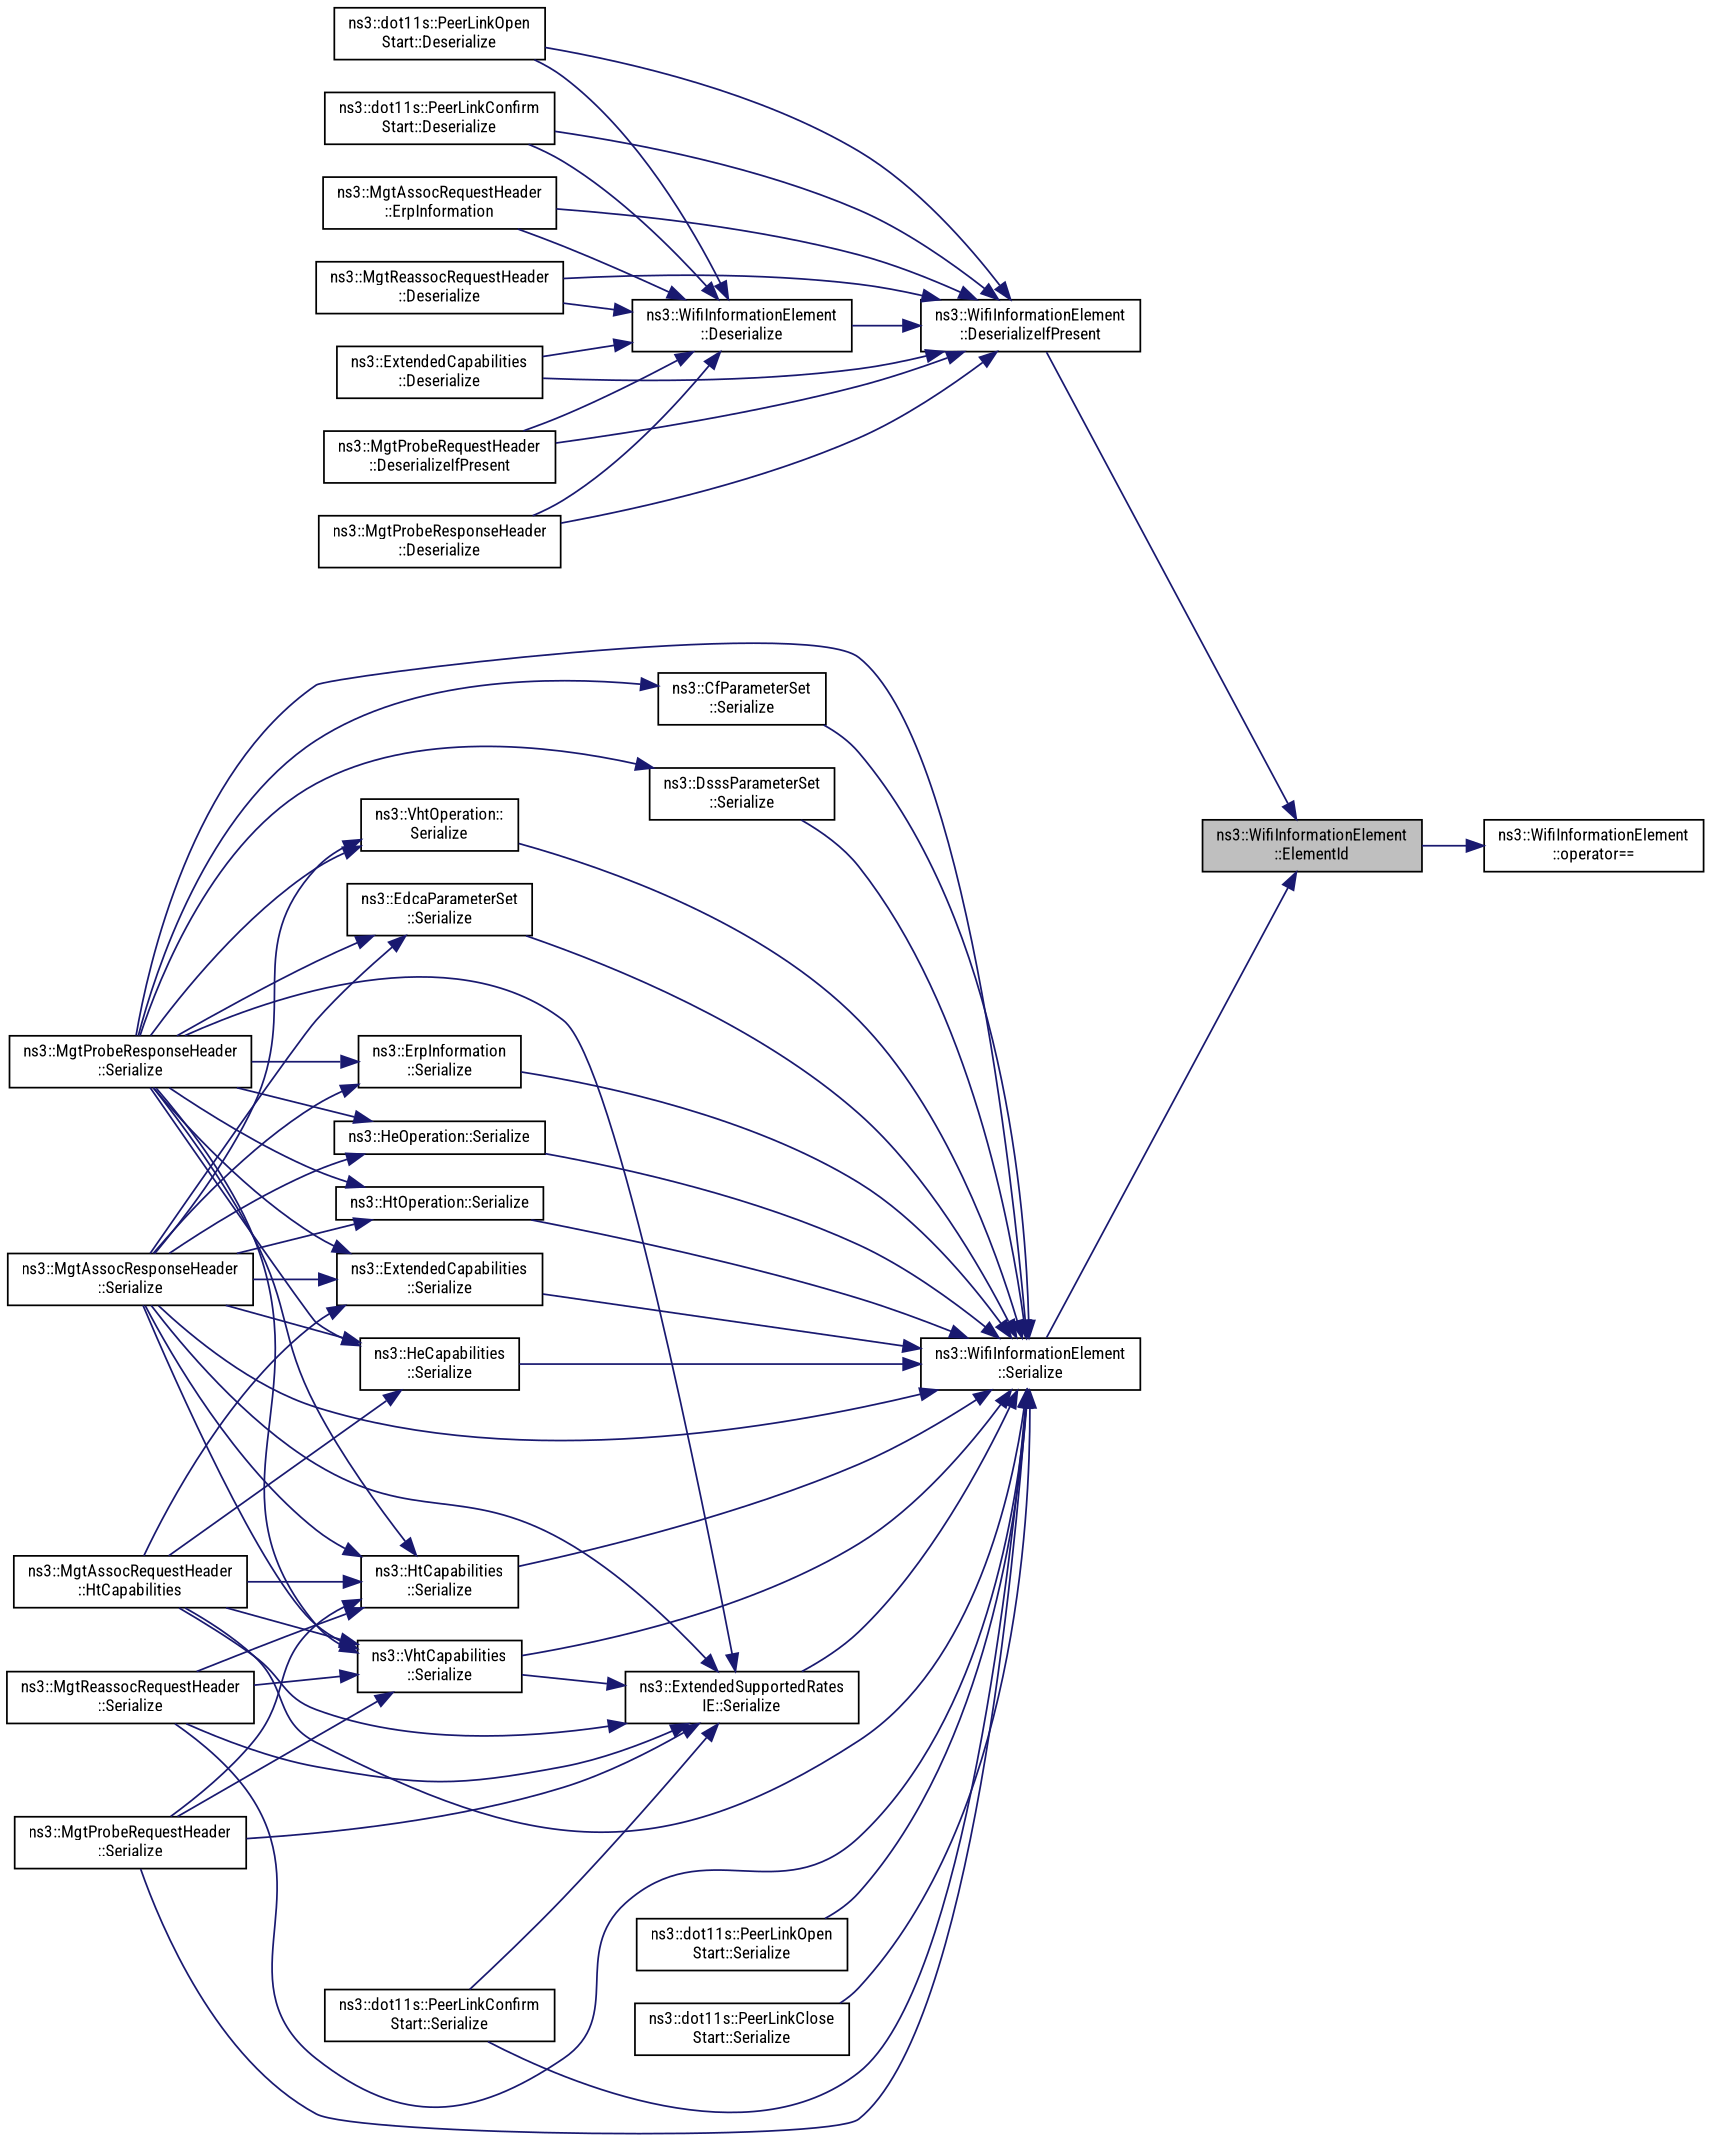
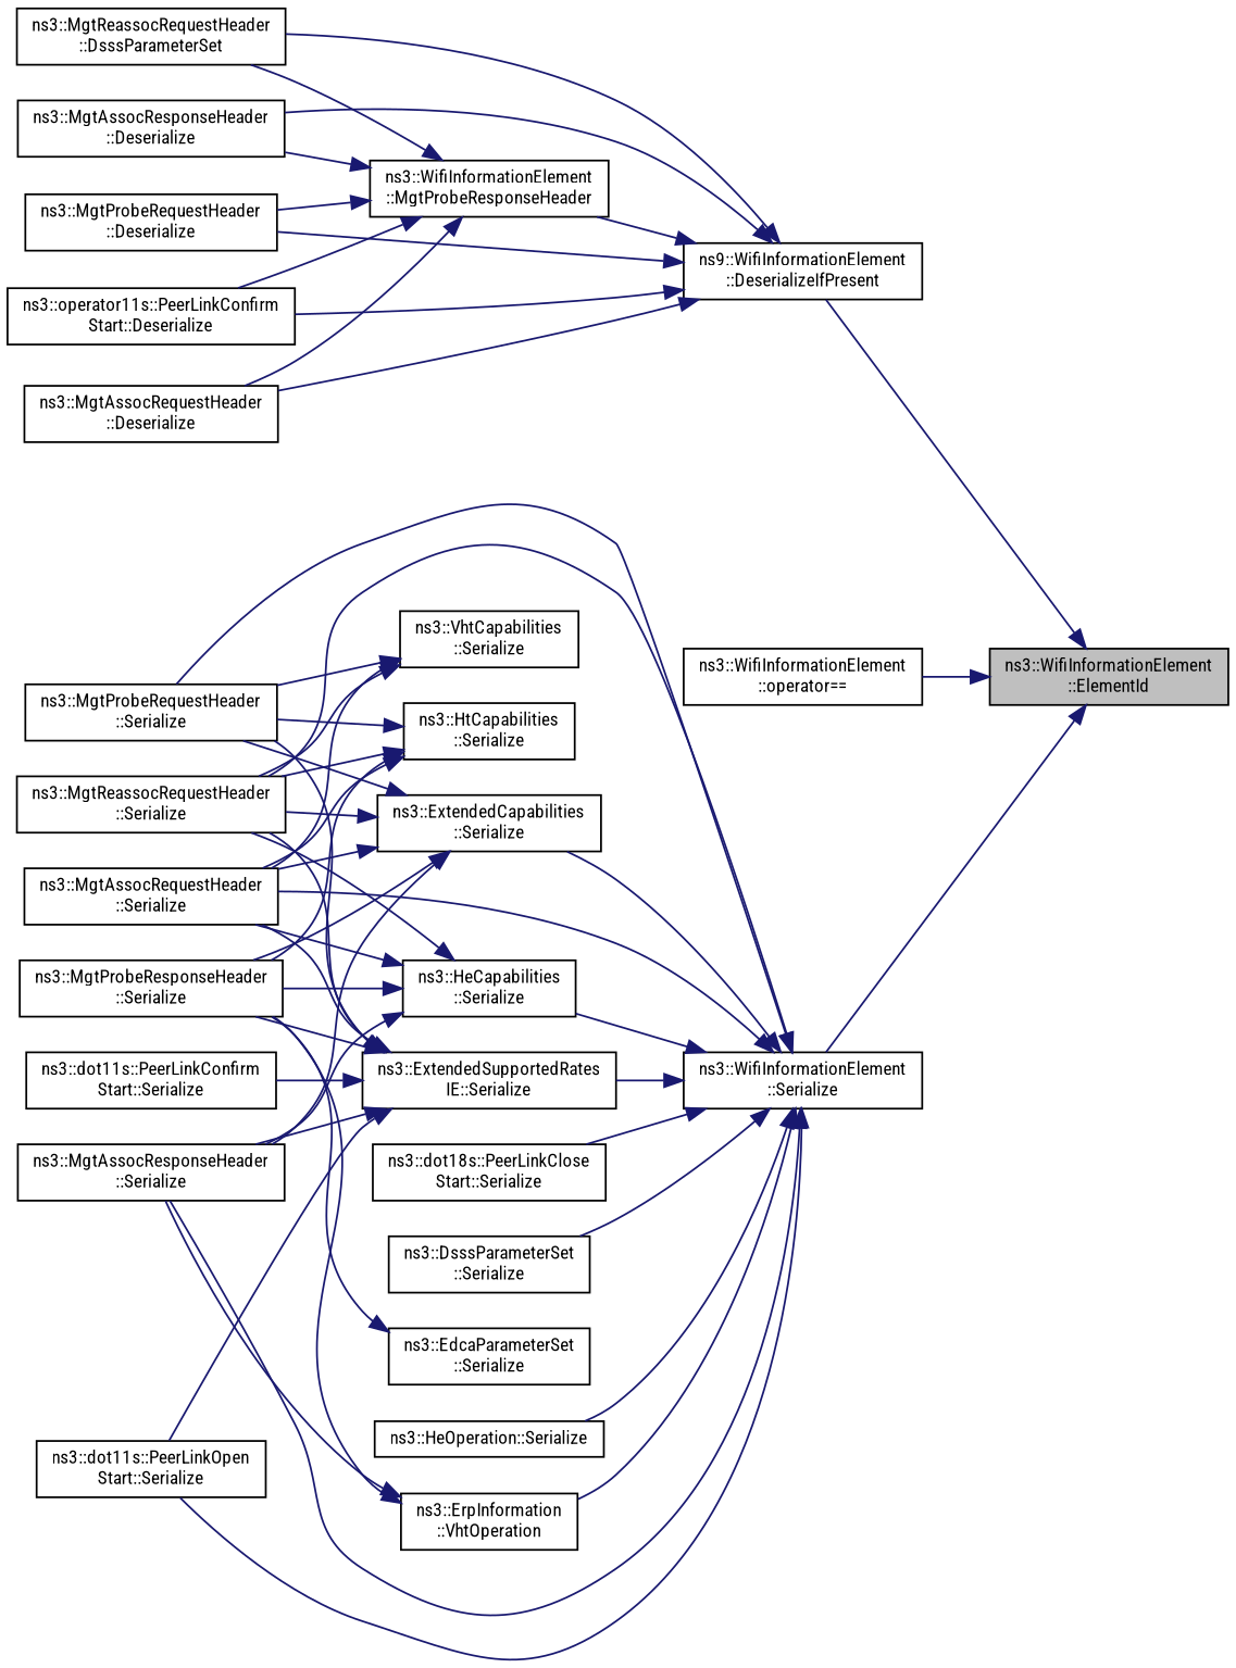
  digraph {
    fontname="Roboto Condensed"
    rankdir=RL
    node [color=black fillcolor=white fontname="Roboto Condensed" fontsize=10 shape=record style=filled]
    edge [color=midnightblue dir=back fontname="Roboto Condensed" fontsize=10 labelfontname=Helvetica labelfontsize=10 style=solid]
    n1 [fillcolor=grey75 fontcolor=black height=0.2 label="ns3::WifiInformationElement\l::ElementId" width=0.4]
-   n2 [height=0.2 label="ns3::WifiInformationElement\l::DeserializeIfPresent" width=0.4]
+   n2 [height=0.2 label="ns9::WifiInformationElement\l::DeserializeIfPresent" width=0.4]
    n3 [height=0.2 label="ns3::WifiInformationElement\l::operator==" width=0.4]
    n4 [height=0.2 label="ns3::WifiInformationElement\l::Serialize" width=0.4]
-   n5 [height=0.2 label="ns3::WifiInformationElement\l::Deserialize" width=0.4]
-   n6 [height=0.2 label="ns3::dot11s::PeerLinkOpen\lStart::Deserialize" width=0.4]
-   n7 [height=0.2 label="ns3::dot11s::PeerLinkConfirm\lStart::Deserialize" width=0.4]
-   n8 [height=0.2 label="ns3::MgtAssocRequestHeader\l::ErpInformation" width=0.4]
-   n9 [height=0.2 label="ns3::MgtReassocRequestHeader\l::Deserialize" width=0.4]
-   n10 [height=0.2 label="ns3::ExtendedCapabilities\l::Deserialize" width=0.4]
-   n11 [height=0.2 label="ns3::MgtProbeRequestHeader\l::DeserializeIfPresent" width=0.4]
-   n12 [height=0.2 label="ns3::MgtProbeResponseHeader\l::Deserialize" width=0.4]
+   n5 [height=0.2 label="ns3::WifiInformationElement\l::MgtProbeResponseHeader" width=0.4]
+   n7 [height=0.2 label="ns3::operator11s::PeerLinkConfirm\lStart::Deserialize" width=0.4]
+   n8 [height=0.2 label="ns3::MgtAssocRequestHeader\l::Deserialize" width=0.4]
+   n9 [height=0.2 label="ns3::MgtReassocRequestHeader\l::DsssParameterSet" width=0.4]
+   n10 [height=0.2 label="ns3::MgtAssocResponseHeader\l::Deserialize" width=0.4]
+   n11 [height=0.2 label="ns3::MgtProbeRequestHeader\l::Deserialize" width=0.4]
    n13 [height=0.2 label="ns3::dot11s::PeerLinkOpen\lStart::Serialize" width=0.4]
-   n14 [height=0.2 label="ns3::dot11s::PeerLinkClose\lStart::Serialize" width=0.4]
+   n14 [height=0.2 label="ns3::dot18s::PeerLinkClose\lStart::Serialize" width=0.4]
    n15 [height=0.2 label="ns3::dot11s::PeerLinkConfirm\lStart::Serialize" width=0.4]
-   n16 [height=0.2 label="ns3::CfParameterSet\l::Serialize" width=0.4]
    n17 [height=0.2 label="ns3::MgtProbeResponseHeader\l::Serialize" width=0.4]
    n18 [height=0.2 label="ns3::DsssParameterSet\l::Serialize" width=0.4]
    n19 [height=0.2 label="ns3::EdcaParameterSet\l::Serialize" width=0.4]
    n20 [height=0.2 label="ns3::MgtAssocResponseHeader\l::Serialize" width=0.4]
-   n21 [height=0.2 label="ns3::ErpInformation\l::Serialize" width=0.4]
+   n21 [height=0.2 label="ns3::ErpInformation\l::VhtOperation" width=0.4]
    n22 [height=0.2 label="ns3::ExtendedCapabilities\l::Serialize" width=0.4]
-   n23 [height=0.2 label="ns3::MgtAssocRequestHeader\l::HtCapabilities" width=0.4]
+   n23 [height=0.2 label="ns3::MgtAssocRequestHeader\l::Serialize" width=0.4]
    n24 [height=0.2 label="ns3::MgtReassocRequestHeader\l::Serialize" width=0.4]
    n25 [height=0.2 label="ns3::MgtProbeRequestHeader\l::Serialize" width=0.4]
    n26 [height=0.2 label="ns3::HeCapabilities\l::Serialize" width=0.4]
    n27 [height=0.2 label="ns3::HeOperation::Serialize" width=0.4]
    n28 [height=0.2 label="ns3::HtCapabilities\l::Serialize" width=0.4]
-   n29 [height=0.2 label="ns3::HtOperation::Serialize" width=0.4]
    n30 [height=0.2 label="ns3::ExtendedSupportedRates\lIE::Serialize" width=0.4]
    n31 [height=0.2 label="ns3::VhtCapabilities\l::Serialize" width=0.4]
-   n32 [height=0.2 label="ns3::VhtOperation::\lSerialize" width=0.4]
    n1 -> n2
-   n3 -> n1
+   n1 -> n3
    n1 -> n4
    n2 -> n5
-   n2 -> n6
    n2 -> n7
    n2 -> n8
    n2 -> n9
    n2 -> n10
    n2 -> n11
-   n2 -> n12
    n4 -> n13
    n4 -> n14
-   n4 -> n15
-   n4 -> n16
-   n4 -> n17
    n4 -> n18
-   n4 -> n19
    n4 -> n20
    n4 -> n21
    n4 -> n22
    n4 -> n23
    n4 -> n24
    n4 -> n25
    n4 -> n26
    n4 -> n27
-   n4 -> n28
-   n4 -> n29
    n4 -> n30
-   n4 -> n31
-   n4 -> n32
-   n5 -> n6
    n5 -> n7
    n5 -> n8
    n5 -> n9
    n5 -> n10
    n5 -> n11
-   n5 -> n12
-   n16 -> n17
-   n18 -> n17
    n19 -> n17
-   n19 -> n20
    n21 -> n17
    n21 -> n20
    n22 -> n17
    n22 -> n20
    n22 -> n23
+   n22 -> n24
+   n22 -> n25
    n26 -> n17
    n26 -> n20
    n26 -> n23
-   n27 -> n17
-   n27 -> n20
+   n26 -> n24
    n28 -> n17
-   n28 -> n20
    n28 -> n23
    n28 -> n24
    n28 -> n25
-   n29 -> n17
-   n29 -> n20
-   n30 -> n31
+   n30 -> n13
    n30 -> n15
    n30 -> n17
    n30 -> n20
    n30 -> n23
    n30 -> n24
    n30 -> n25
-   n31 -> n17
-   n31 -> n20
    n31 -> n23
    n31 -> n24
    n31 -> n25
-   n32 -> n17
-   n32 -> n20
  }
